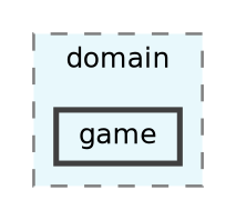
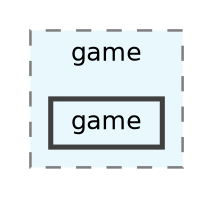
  digraph {
    compound=true
    n1 [color=grey25 fillcolor="#e8f8fc" fontname=Helvetica fontsize=10 height=0.2 label=game shape=box style="filled,bold" width=0.4]
    subgraph cluster_1 {
      bgcolor="#e8f8fc"
      fontname=Helvetica
      fontsize=10
-     label=domain
+     label=game
      pencolor=grey50
      style="filled,dashed"
      n1
    }
  }
